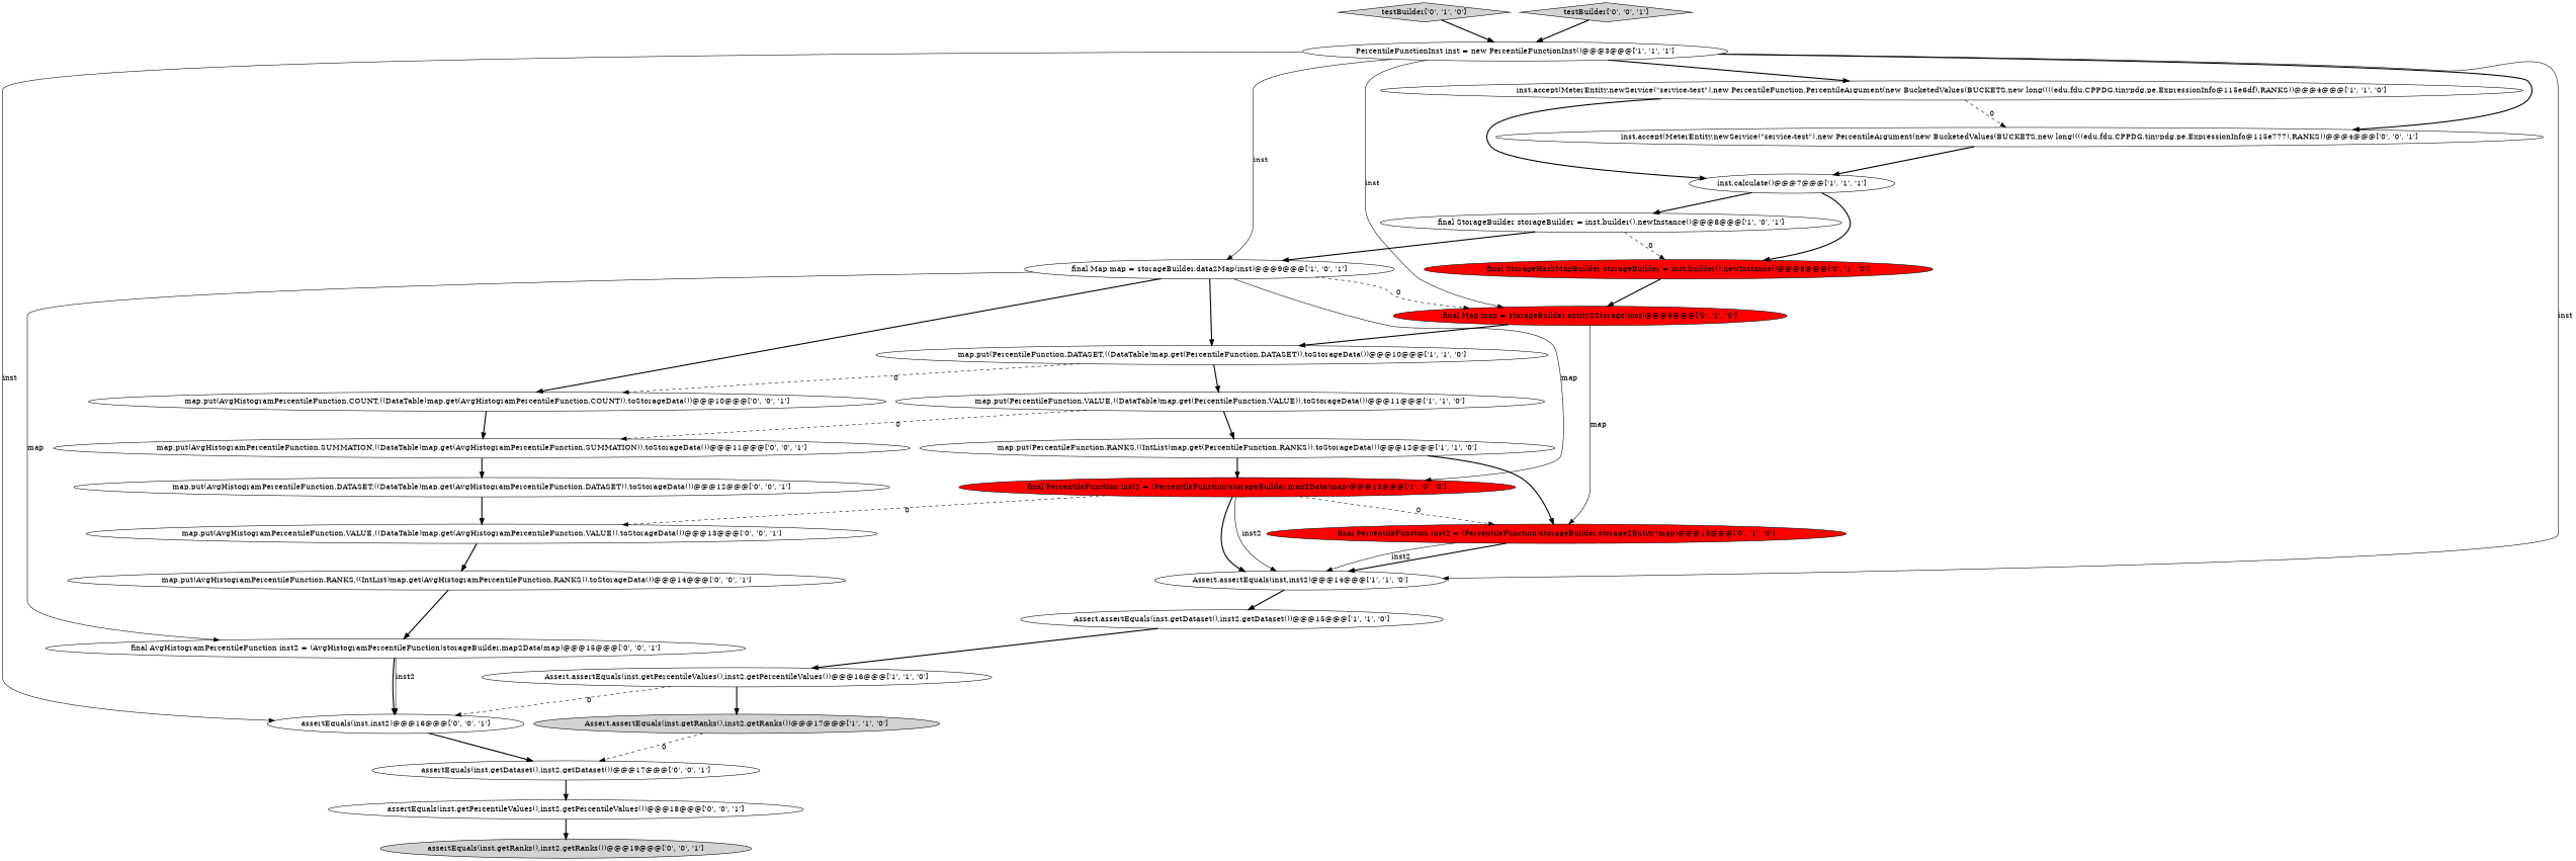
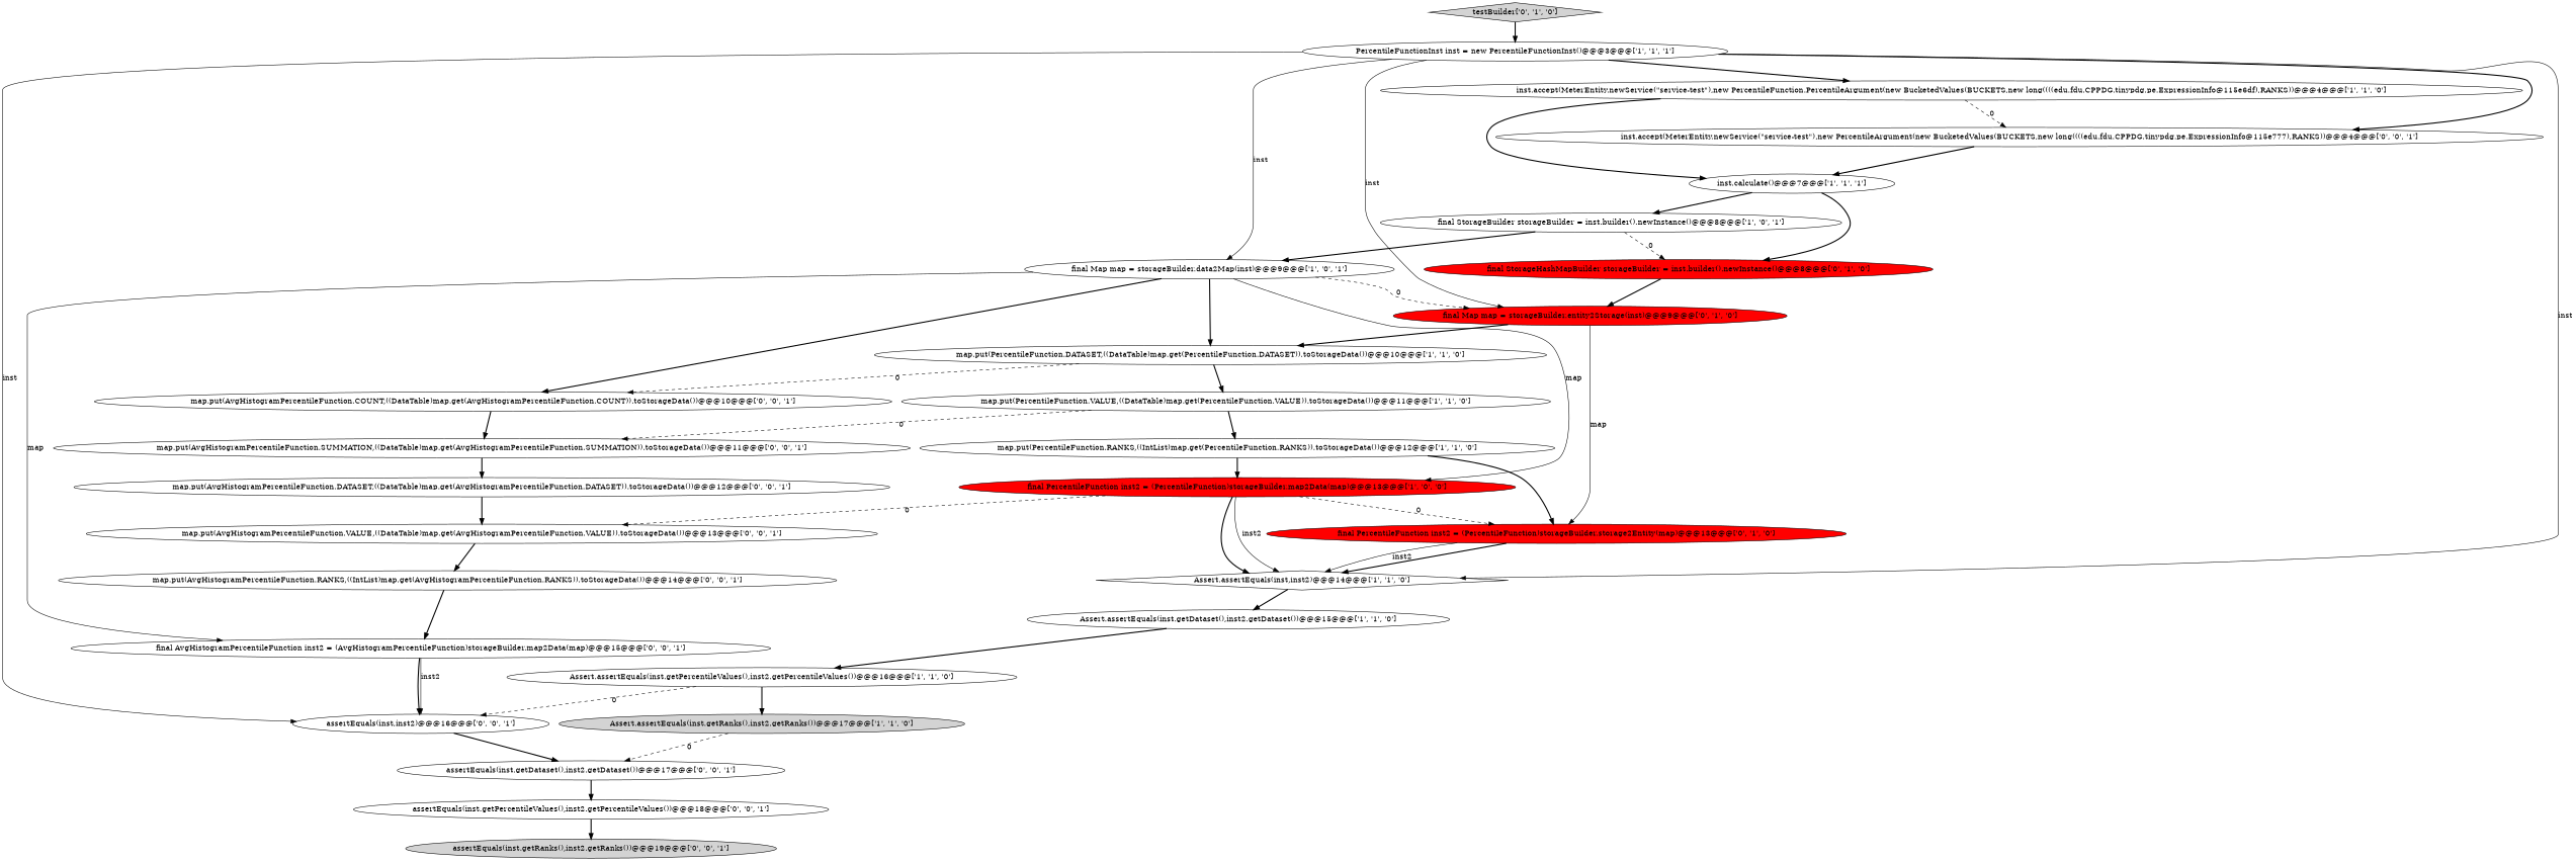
  digraph {
    node [fillcolor=white shape=ellipse style=filled]
    edge [style=bold]
    n1 [label="assertEquals(inst,inst2)@@@16@@@['0', '0', '1']"]
    n2 [label="assertEquals(inst.getDataset(),inst2.getDataset())@@@17@@@['0', '0', '1']"]
    n3 [label="assertEquals(inst.getPercentileValues(),inst2.getPercentileValues())@@@18@@@['0', '0', '1']"]
    n4 [label="map.put(AvgHistogramPercentileFunction.RANKS,((IntList)map.get(AvgHistogramPercentileFunction.RANKS)).toStorageData())@@@14@@@['0', '0', '1']"]
    n5 [label="final AvgHistogramPercentileFunction inst2 = (AvgHistogramPercentileFunction)storageBuilder.map2Data(map)@@@15@@@['0', '0', '1']"]
    n6 [label="map.put(AvgHistogramPercentileFunction.SUMMATION,((DataTable)map.get(AvgHistogramPercentileFunction.SUMMATION)).toStorageData())@@@11@@@['0', '0', '1']"]
    n7 [label="map.put(AvgHistogramPercentileFunction.DATASET,((DataTable)map.get(AvgHistogramPercentileFunction.DATASET)).toStorageData())@@@12@@@['0', '0', '1']"]
    n8 [label="map.put(AvgHistogramPercentileFunction.VALUE,((DataTable)map.get(AvgHistogramPercentileFunction.VALUE)).toStorageData())@@@13@@@['0', '0', '1']"]
    n9 [label="map.put(AvgHistogramPercentileFunction.COUNT,((DataTable)map.get(AvgHistogramPercentileFunction.COUNT)).toStorageData())@@@10@@@['0', '0', '1']"]
    n10 [fillcolor=lightgray label="testBuilder['0', '1', '0']" shape=diamond]
    n11 [label="PercentileFunctionInst inst = new PercentileFunctionInst()@@@3@@@['1', '1', '1']"]
-   n12 [label="Assert.assertEquals(inst,inst2)@@@14@@@['1', '1', '0']"]
+   n12 [label="Assert.assertEquals(inst,inst2)@@@14@@@['1', '1', '0']" shape=diamond]
    n13 [label="final Map map = storageBuilder.data2Map(inst)@@@9@@@['1', '0', '1']"]
    n14 [fillcolor=red label="final Map map = storageBuilder.entity2Storage(inst)@@@9@@@['0', '1', '0']"]
    n15 [label="inst.accept(MeterEntity.newService(\"service-test\"),new PercentileArgument(new BucketedValues(BUCKETS,new long((((edu.fdu.CPPDG.tinypdg.pe.ExpressionInfo@115e777),RANKS))@@@4@@@['0', '0', '1']"]
    n16 [label="inst.accept(MeterEntity.newService(\"service-test\"),new PercentileFunction.PercentileArgument(new BucketedValues(BUCKETS,new long((((edu.fdu.CPPDG.tinypdg.pe.ExpressionInfo@115e6df),RANKS))@@@4@@@['1', '1', '0']"]
    n17 [label="map.put(PercentileFunction.VALUE,((DataTable)map.get(PercentileFunction.VALUE)).toStorageData())@@@11@@@['1', '1', '0']"]
    n18 [label="map.put(PercentileFunction.RANKS,((IntList)map.get(PercentileFunction.RANKS)).toStorageData())@@@12@@@['1', '1', '0']"]
    n19 [fillcolor=red label="final PercentileFunction inst2 = (PercentileFunction)storageBuilder.storage2Entity(map)@@@13@@@['0', '1', '0']"]
    n20 [fillcolor=red label="final PercentileFunction inst2 = (PercentileFunction)storageBuilder.map2Data(map)@@@13@@@['1', '0', '0']"]
    n21 [label="Assert.assertEquals(inst.getDataset(),inst2.getDataset())@@@15@@@['1', '1', '0']"]
    n22 [label="final StorageBuilder storageBuilder = inst.builder().newInstance()@@@8@@@['1', '0', '1']"]
    n23 [fillcolor=red label="final StorageHashMapBuilder storageBuilder = inst.builder().newInstance()@@@8@@@['0', '1', '0']"]
    n24 [label="map.put(PercentileFunction.DATASET,((DataTable)map.get(PercentileFunction.DATASET)).toStorageData())@@@10@@@['1', '1', '0']"]
    n25 [label="Assert.assertEquals(inst.getPercentileValues(),inst2.getPercentileValues())@@@16@@@['1', '1', '0']"]
    n26 [fillcolor=lightgray label="Assert.assertEquals(inst.getRanks(),inst2.getRanks())@@@17@@@['1', '1', '0']"]
    n27 [fillcolor=lightgray label="assertEquals(inst.getRanks(),inst2.getRanks())@@@19@@@['0', '0', '1']"]
    n28 [label="inst.calculate()@@@7@@@['1', '1', '1']"]
-   n29 [fillcolor=lightgray label="testBuilder['0', '0', '1']" shape=diamond]
    n1 -> n2
    n2 -> n3
    n3 -> n27
    n4 -> n5
    n5 -> n1 [label=inst2 style=solid]
    n5 -> n1
    n6 -> n7
    n7 -> n8
    n8 -> n4
    n9 -> n6
    n10 -> n11
    n11 -> n1 [label=inst style=solid]
    n11 -> n12 [label=inst style=solid]
    n11 -> n13 [label=inst style=solid]
    n11 -> n14 [label=inst style=solid]
    n11 -> n15
    n11 -> n16
    n12 -> n21
    n13 -> n5 [label=map style=solid]
    n13 -> n9
    n13 -> n14 [label=0 style=dashed]
    n13 -> n20 [label=map style=solid]
    n13 -> n24
    n14 -> n19 [label=map style=solid]
    n14 -> n24
    n15 -> n28
    n16 -> n15 [label=0 style=dashed]
    n16 -> n28
    n17 -> n6 [label=0 style=dashed]
    n17 -> n18
    n18 -> n19
    n18 -> n20
    n19 -> n12
    n19 -> n12 [label=inst2 style=solid]
    n20 -> n8 [label=0 style=dashed]
    n20 -> n12
    n20 -> n12 [label=inst2 style=solid]
    n20 -> n19 [label=0 style=dashed]
    n21 -> n25
    n22 -> n13
    n22 -> n23 [label=0 style=dashed]
    n23 -> n14
    n24 -> n9 [label=0 style=dashed]
    n24 -> n17
    n25 -> n1 [label=0 style=dashed]
    n25 -> n26
    n26 -> n2 [label=0 style=dashed]
    n28 -> n22
    n28 -> n23
-   n29 -> n11
  }
